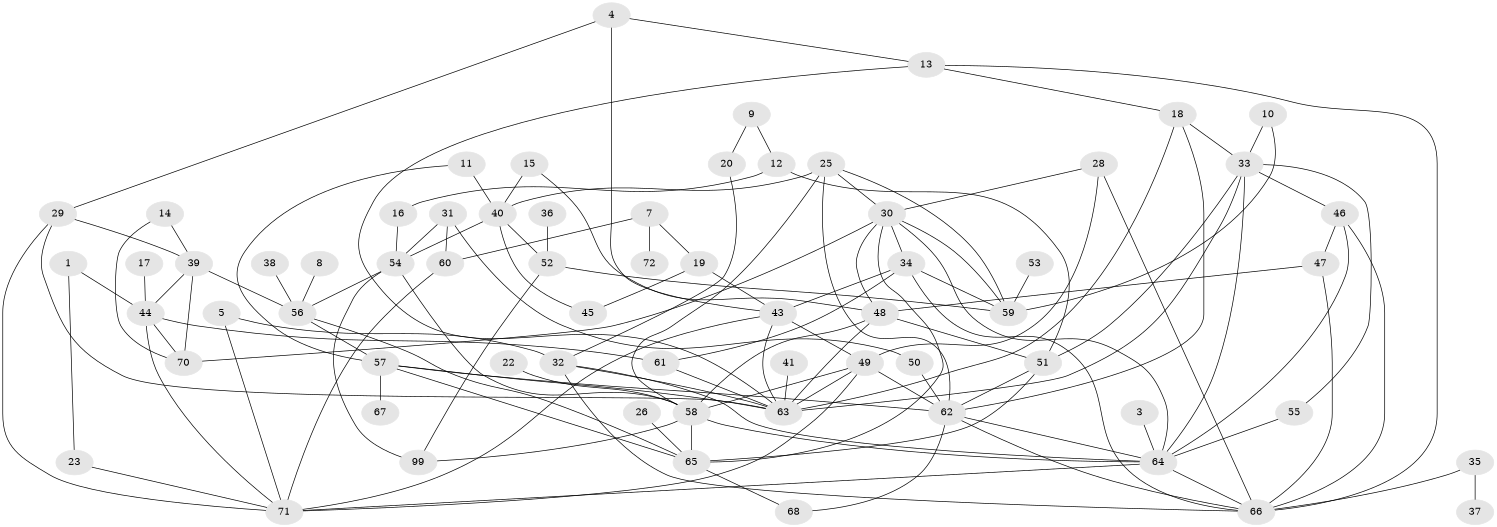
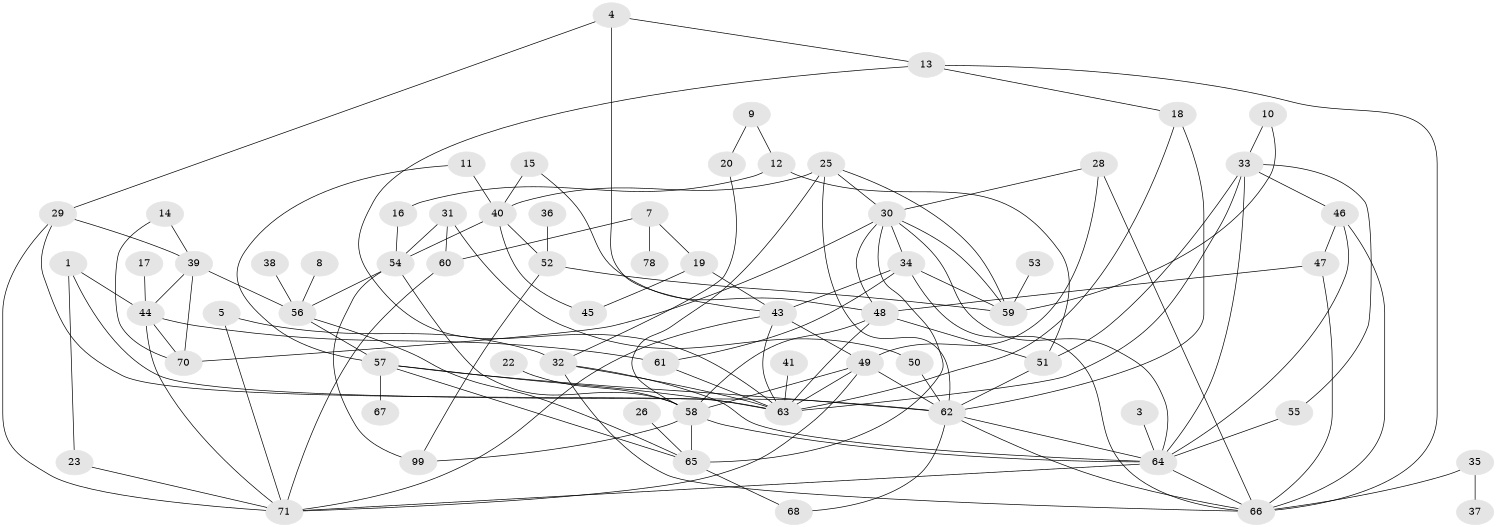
  graph {
    node [color=gray90 style=filled]
    edge [weight=1.0]
    1
    23
    44
    62
    71
    70
    61
    64
    66
    68
    3
    4
    13
    29
    43
    18
    63
    39
    49
    5
    32
    57
    65
    67
    7
    19
    60
-   72
+   72 [label=78]
    45
    8
    56
    9
    12
    20
    16
    51
    10
    33
    59
    46
    55
    11
    40
    54
    52
    31
    50
    14
    15
    48
    58
    n52 [label=99]
    17
    22
    25
    30
    34
    26
    28
    47
    35
    37
    36
    38
    41
    53
    1 -- 23
    1 -- 44
+   1 -- 62
    23 -- 71
    44 -- 71
    44 -- 70
    44 -- 61
    62 -- 64
    62 -- 66
    62 -- 68
    61 -- 63
    64 -- 71
    64 -- 66
    3 -- 64
    4 -- 13
    4 -- 29
    4 -- 43
    13 -- 66
    13 -- 18
    13 -- 63
    29 -- 71
    29 -- 63
    29 -- 39
    43 -- 71
    43 -- 63
    43 -- 49
    18 -- 62
    18 -- 63
-   18 -- 33
    39 -- 44
    39 -- 70
    39 -- 56
    49 -- 62
    49 -- 71
    49 -- 63
    49 -- 58
    5 -- 71
    5 -- 32
    32 -- 64
    32 -- 66
    32 -- 63
    57 -- 62
    57 -- 63
    57 -- 65
    57 -- 67
    65 -- 68
    7 -- 19
    7 -- 60
    7 -- 72
    19 -- 43
    19 -- 45
    60 -- 71
    8 -- 56
    56 -- 57
    56 -- 65
    9 -- 12
    9 -- 20
    12 -- 16
    12 -- 51
    20 -- 32
    16 -- 54
    51 -- 62
-   51 -- 65
    10 -- 33
    10 -- 59
    33 -- 64
    33 -- 63
    33 -- 51
    33 -- 46
    33 -- 55
    46 -- 64
    46 -- 66
    46 -- 47
    55 -- 64
    11 -- 57
    11 -- 40
    40 -- 45
    40 -- 54
    40 -- 52
    54 -- 56
    54 -- 58
    54 -- n52
    52 -- 59
    52 -- n52
    31 -- 60
    31 -- 54
    31 -- 50
    50 -- 62 [weight=2.0]
    14 -- 70
    14 -- 39
    15 -- 40
    15 -- 48
    48 -- 63 [weight=2.0]
    48 -- 51
    48 -- 58
    58 -- 64
    58 -- 65 [weight=2.0]
    58 -- n52
    17 -- 44
    22 -- 58
    25 -- 62
    25 -- 59
    25 -- 40
    25 -- 58
    25 -- 30
    30 -- 70
    30 -- 64
    30 -- 65
    30 -- 59
    30 -- 48
    30 -- 34
    34 -- 61
    34 -- 66
    34 -- 43
    34 -- 59
    26 -- 65
    28 -- 66
    28 -- 49
    28 -- 30
    47 -- 66
    47 -- 48
    35 -- 66
    35 -- 37
    36 -- 52
    38 -- 56
    41 -- 63
    53 -- 59
  }
